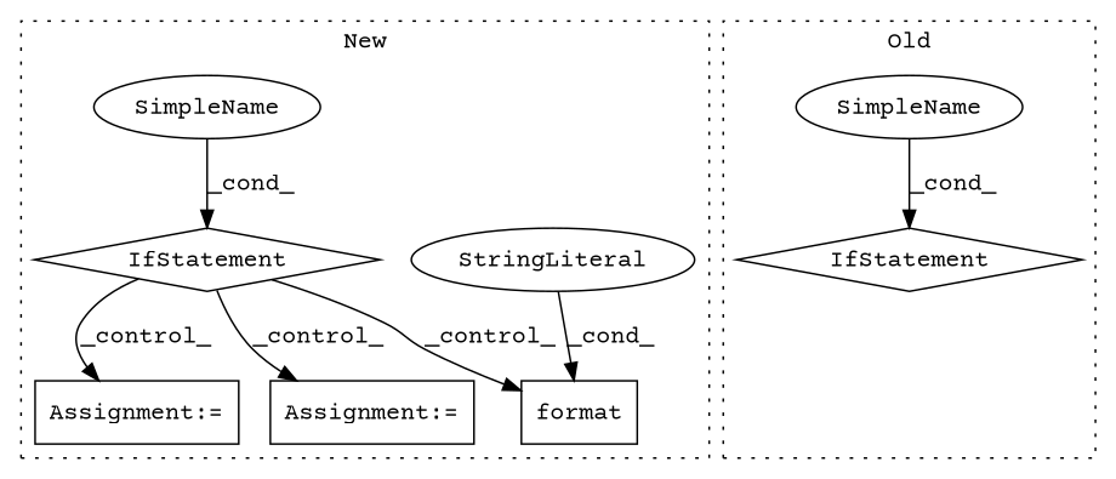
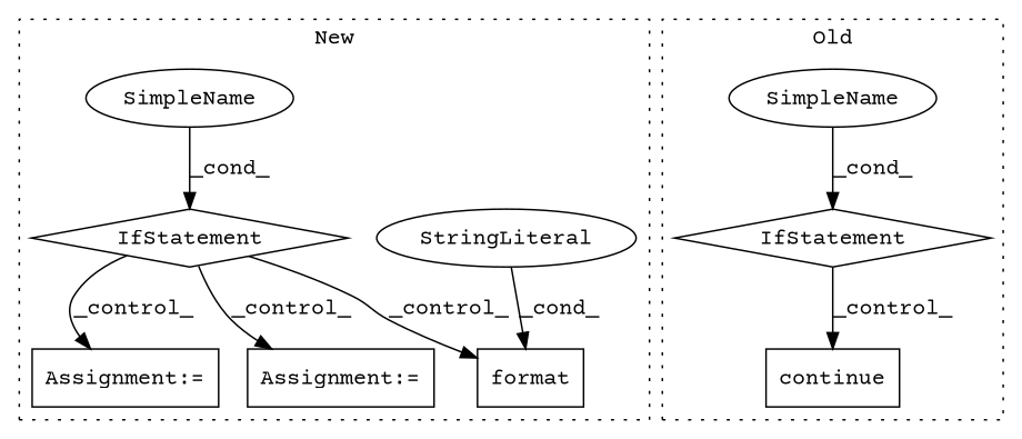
  digraph {
    fontname="Courier Prime"
    node [a=25 fontname="Courier Prime" shape=box]
    edge [fontname="Courier Prime"]
    n1 [a=32 l="7,1" label=format s="1641,1666"]
    n2 [a=45 l=8 label=StringLiteral s=1632 shape=ellipse]
    n3 [l="4,2" label=IfStatement s="1180,1219" shape=diamond]
    n4 [a=42 label=SimpleName shape=ellipse]
    n5 [a=7 l=2 label="Assignment:=" s=1687]
    n6 [a=7 l=1 label="Assignment:=" s=1714]
+   n7 [a=18 l=9 label=continue s=1630]
    n8 [l="4,2" label=IfStatement s="1598,1616" shape=diamond]
    n9 [a=42 label=SimpleName shape=ellipse]
    subgraph cluster_1 {
      label=New
      style=dotted
      n1
      n2
      n3
      n4
      n5
      n6
    }
    subgraph cluster_2 {
      label=Old
      style=dotted
+     n7
      n8
      n9
    }
    n2 -> n1 [label=_cond_]
    n3 -> n1 [label=_control_]
    n3 -> n5 [label=_control_]
    n3 -> n6 [label=_control_]
    n4 -> n3 [label=_cond_]
+   n8 -> n7 [label=_control_]
    n9 -> n8 [label=_cond_]
  }
